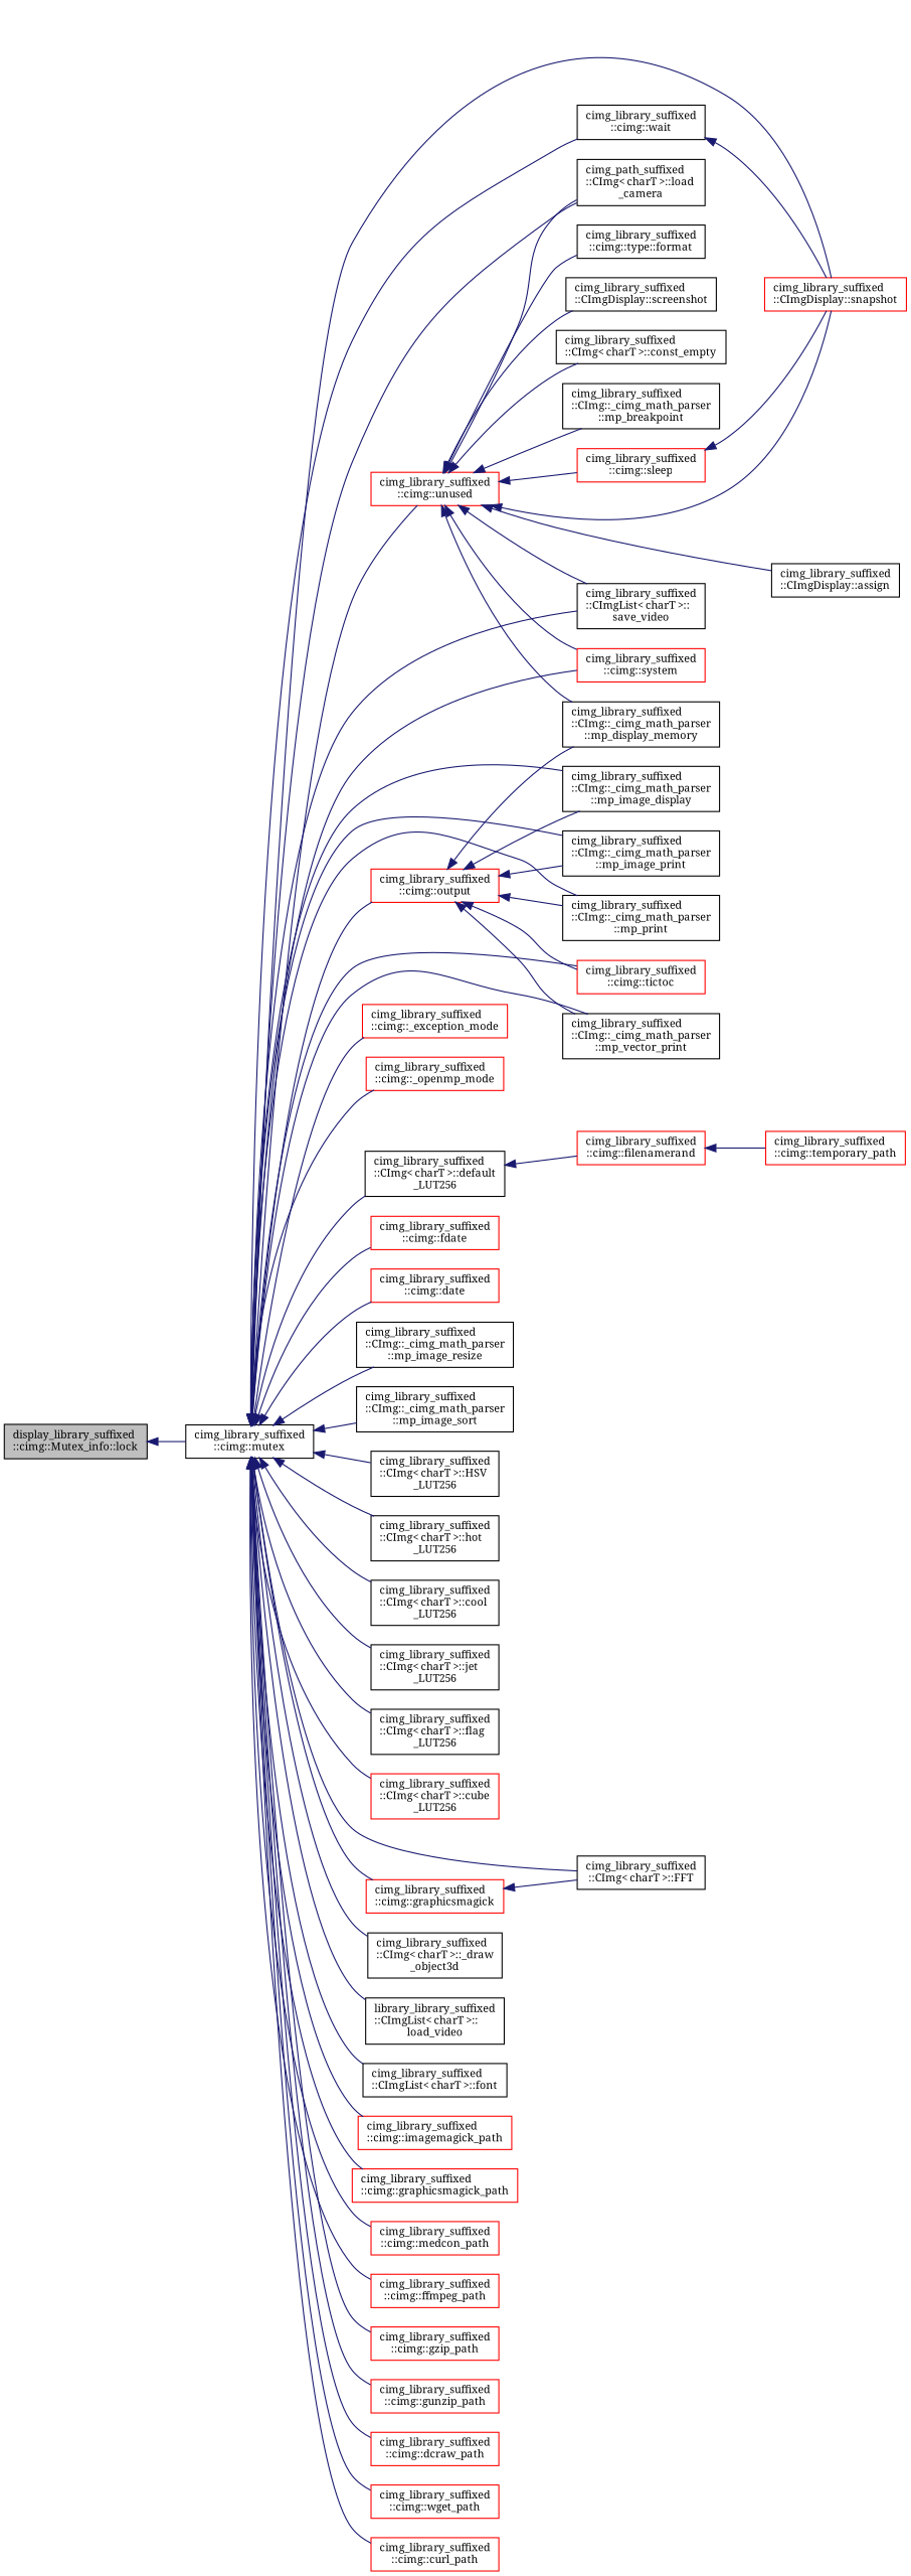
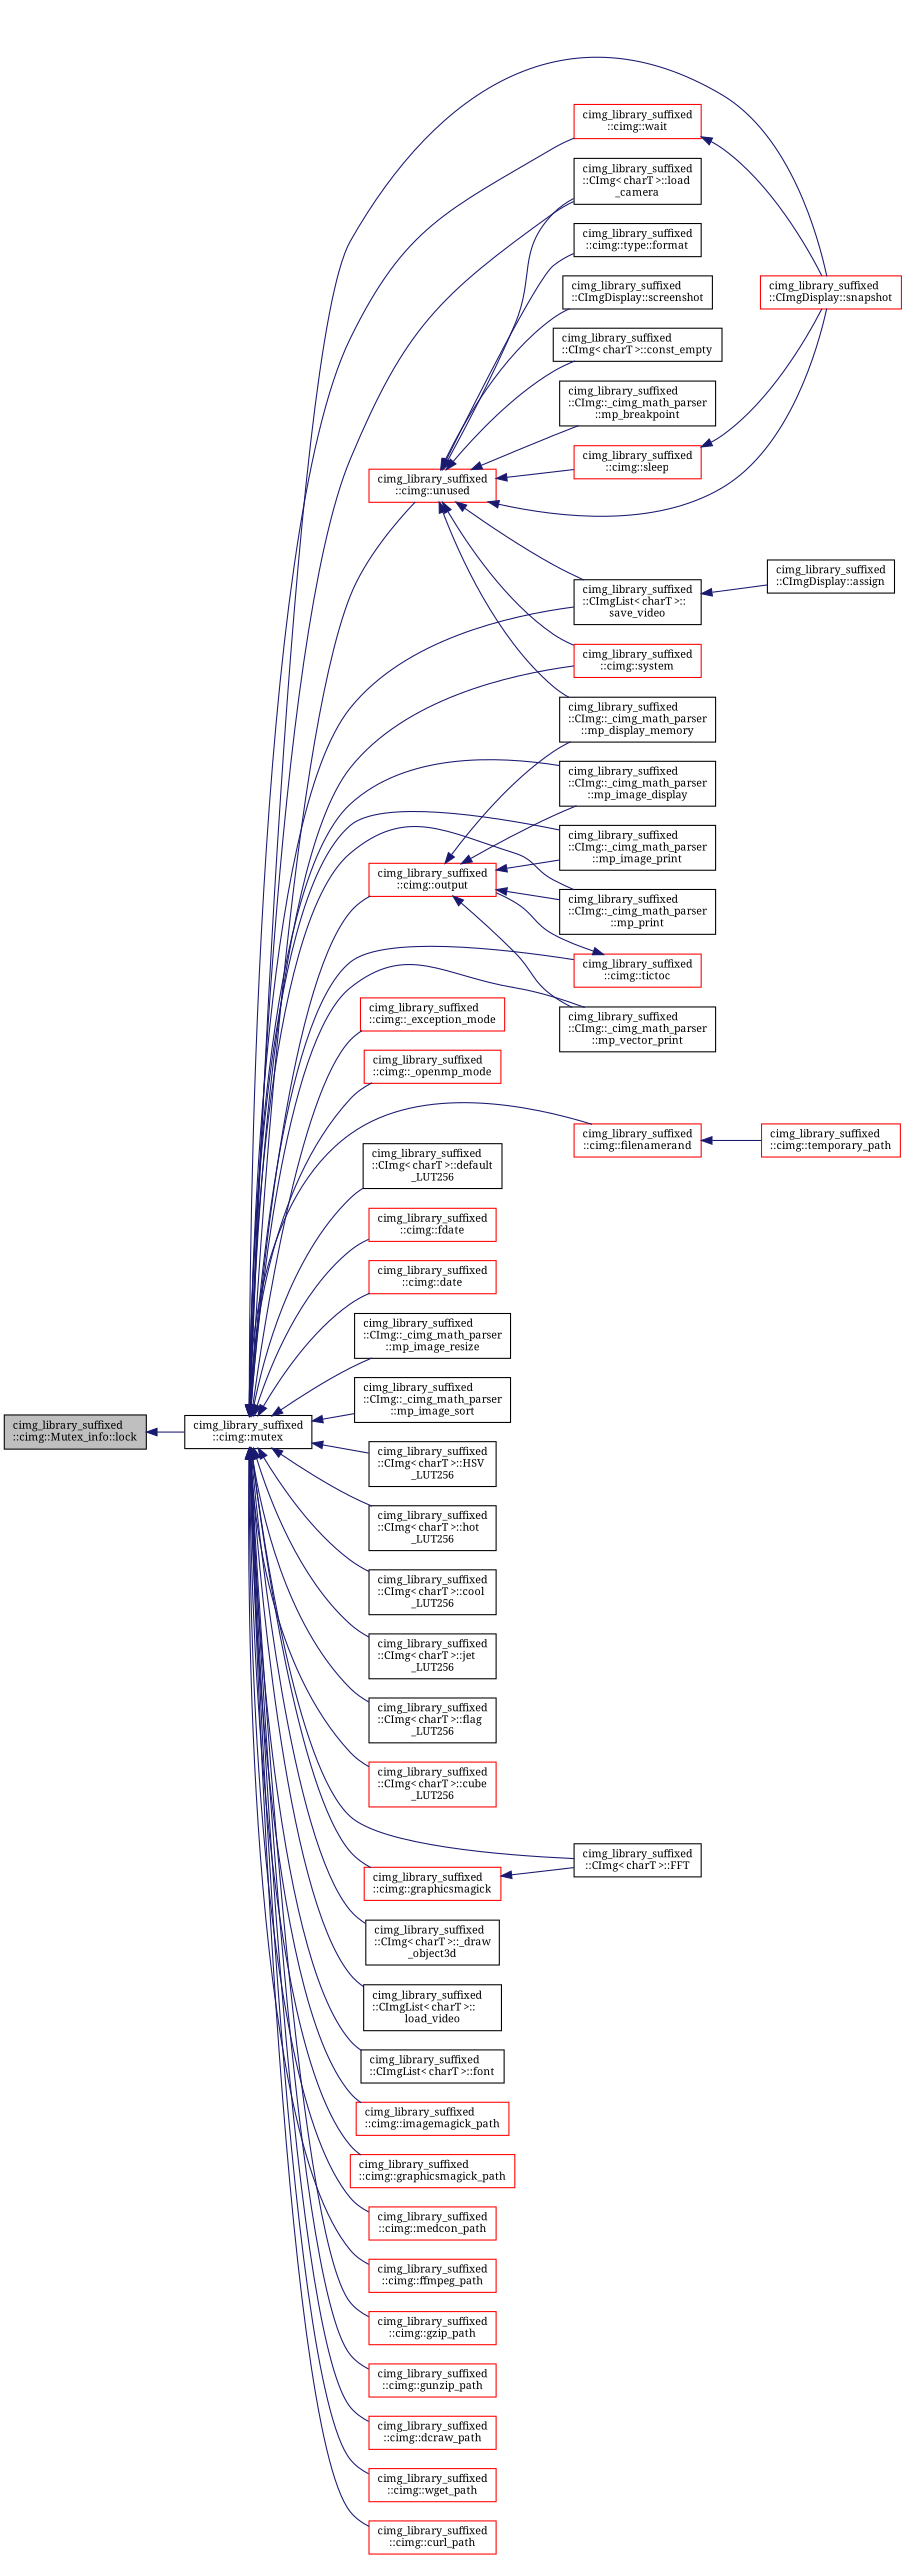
  digraph {
    fontname="Noto Serif"
    rankdir=LR
    node [color=black fillcolor=white fontname="Noto Serif" fontsize=10 shape=record style=filled]
    edge [color=midnightblue dir=back fontname="Noto Serif" fontsize=10 labelfontname=Helvetica labelfontsize=10 style=solid]
-   n1 [fillcolor=grey75 fontcolor=black height=0.2 label="display_library_suffixed\l::cimg::Mutex_info::lock" width=0.4]
+   n1 [fillcolor=grey75 fontcolor=black height=0.2 label="cimg_library_suffixed\l::cimg::Mutex_info::lock" width=0.4]
    n2 [height=0.2 label="cimg_library_suffixed\l::cimg::mutex" width=0.4]
    n3 [color=red height=0.2 label="cimg_library_suffixed\l::cimg::unused" width=0.4]
    n4 [color=red height=0.2 label="cimg_library_suffixed\l::CImgDisplay::snapshot" width=0.4]
-   n5 [height=0.2 label="cimg_path_suffixed\l::CImg\< charT \>::load\l_camera" width=0.4]
+   n5 [height=0.2 label="cimg_library_suffixed\l::CImg\< charT \>::load\l_camera" width=0.4]
    n6 [height=0.2 label="cimg_library_suffixed\l::CImgList\< charT \>::\lsave_video" width=0.4]
    n7 [color=red height=0.2 label="cimg_library_suffixed\l::cimg::_exception_mode" width=0.4]
    n8 [color=red height=0.2 label="cimg_library_suffixed\l::cimg::_openmp_mode" width=0.4]
    n9 [color=red height=0.2 label="cimg_library_suffixed\l::cimg::output" width=0.4]
    n10 [height=0.2 label="cimg_library_suffixed\l::CImg::_cimg_math_parser\l::mp_image_display" width=0.4]
    n11 [height=0.2 label="cimg_library_suffixed\l::CImg::_cimg_math_parser\l::mp_image_print" width=0.4]
    n12 [height=0.2 label="cimg_library_suffixed\l::CImg::_cimg_math_parser\l::mp_print" width=0.4]
    n13 [height=0.2 label="cimg_library_suffixed\l::CImg::_cimg_math_parser\l::mp_vector_print" width=0.4]
    n14 [color=red height=0.2 label="cimg_library_suffixed\l::cimg::tictoc" width=0.4]
-   n15 [height=0.2 label="cimg_library_suffixed\l::cimg::wait" width=0.4]
+   n15 [color=red height=0.2 label="cimg_library_suffixed\l::cimg::wait" width=0.4]
    n16 [color=red height=0.2 label="cimg_library_suffixed\l::cimg::filenamerand" width=0.4]
    n17 [color=red height=0.2 label="cimg_library_suffixed\l::cimg::fdate" width=0.4]
    n18 [color=red height=0.2 label="cimg_library_suffixed\l::cimg::date" width=0.4]
    n19 [height=0.2 label="cimg_library_suffixed\l::CImg::_cimg_math_parser\l::mp_image_resize" width=0.4]
    n20 [height=0.2 label="cimg_library_suffixed\l::CImg::_cimg_math_parser\l::mp_image_sort" width=0.4]
    n21 [height=0.2 label="cimg_library_suffixed\l::CImg\< charT \>::default\l_LUT256" width=0.4]
    n22 [height=0.2 label="cimg_library_suffixed\l::CImg\< charT \>::HSV\l_LUT256" width=0.4]
    n23 [height=0.2 label="cimg_library_suffixed\l::CImg\< charT \>::hot\l_LUT256" width=0.4]
    n24 [height=0.2 label="cimg_library_suffixed\l::CImg\< charT \>::cool\l_LUT256" width=0.4]
    n25 [height=0.2 label="cimg_library_suffixed\l::CImg\< charT \>::jet\l_LUT256" width=0.4]
    n26 [height=0.2 label="cimg_library_suffixed\l::CImg\< charT \>::flag\l_LUT256" width=0.4]
    n27 [color=red height=0.2 label="cimg_library_suffixed\l::CImg\< charT \>::cube\l_LUT256" width=0.4]
    n28 [height=0.2 label="cimg_library_suffixed\l::CImg\< charT \>::FFT" width=0.4]
    n29 [height=0.2 label="cimg_library_suffixed\l::CImg\< charT \>::_draw\l_object3d" width=0.4]
-   n30 [height=0.2 label="library_library_suffixed\l::CImgList\< charT \>::\lload_video" width=0.4]
+   n30 [height=0.2 label="cimg_library_suffixed\l::CImgList\< charT \>::\lload_video" width=0.4]
    n31 [height=0.2 label="cimg_library_suffixed\l::CImgList\< charT \>::font" width=0.4]
    n32 [color=red height=0.2 label="cimg_library_suffixed\l::cimg::imagemagick_path" width=0.4]
    n33 [color=red height=0.2 label="cimg_library_suffixed\l::cimg::graphicsmagick_path" width=0.4]
    n34 [color=red height=0.2 label="cimg_library_suffixed\l::cimg::medcon_path" width=0.4]
    n35 [color=red height=0.2 label="cimg_library_suffixed\l::cimg::ffmpeg_path" width=0.4]
    n36 [color=red height=0.2 label="cimg_library_suffixed\l::cimg::gzip_path" width=0.4]
    n37 [color=red height=0.2 label="cimg_library_suffixed\l::cimg::gunzip_path" width=0.4]
    n38 [color=red height=0.2 label="cimg_library_suffixed\l::cimg::dcraw_path" width=0.4]
    n39 [color=red height=0.2 label="cimg_library_suffixed\l::cimg::wget_path" width=0.4]
    n40 [color=red height=0.2 label="cimg_library_suffixed\l::cimg::curl_path" width=0.4]
    n41 [color=red height=0.2 label="cimg_library_suffixed\l::cimg::graphicsmagick" width=0.4]
    n42 [color=red height=0.2 label="cimg_library_suffixed\l::cimg::system" width=0.4]
    n43 [height=0.2 label="cimg_library_suffixed\l::cimg::type::format" width=0.4]
    n44 [color=red height=0.2 label="cimg_library_suffixed\l::cimg::sleep" width=0.4]
    n45 [height=0.2 label="cimg_library_suffixed\l::CImgDisplay::assign" width=0.4]
    n46 [height=0.2 label="cimg_library_suffixed\l::CImgDisplay::screenshot" width=0.4]
    n47 [height=0.2 label="cimg_library_suffixed\l::CImg\< charT \>::const_empty" width=0.4]
    n48 [height=0.2 label="cimg_library_suffixed\l::CImg::_cimg_math_parser\l::mp_breakpoint" width=0.4]
    n49 [height=0.2 label="cimg_library_suffixed\l::CImg::_cimg_math_parser\l::mp_display_memory" width=0.4]
    n50 [color=red height=0.2 label="cimg_library_suffixed\l::cimg::temporary_path" width=0.4]
    n1 -> n2
    n2 -> n3
    n2 -> n4
    n2 -> n5
    n2 -> n6
    n2 -> n7
    n2 -> n8
    n2 -> n9
    n2 -> n10
    n2 -> n11
    n2 -> n12
    n2 -> n13
    n2 -> n14
    n2 -> n15
-   n21 -> n16
+   n2 -> n16
    n2 -> n17
    n2 -> n18
    n2 -> n19
    n2 -> n20
    n2 -> n21
    n2 -> n22
    n2 -> n23
    n2 -> n24
    n2 -> n25
    n2 -> n26
    n2 -> n27
    n2 -> n28
    n2 -> n29
    n2 -> n30
    n2 -> n31
    n2 -> n32
    n2 -> n33
    n2 -> n34
    n2 -> n35
    n2 -> n36
    n2 -> n37
    n2 -> n38
    n2 -> n39
    n2 -> n40
    n2 -> n41
    n2 -> n42
    n3 -> n4
    n3 -> n5
    n3 -> n6
    n3 -> n42
    n3 -> n43
    n3 -> n44
-   n3 -> n45
+   n6 -> n45
    n3 -> n46
    n3 -> n47
    n3 -> n48
    n3 -> n49
    n9 -> n10
    n9 -> n11
    n9 -> n12
    n9 -> n13
-   n9 -> n14
+   n14 -> n9
    n9 -> n49
    n15 -> n4
    n16 -> n50
    n41 -> n28
    n44 -> n4
  }
